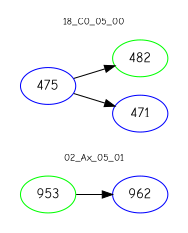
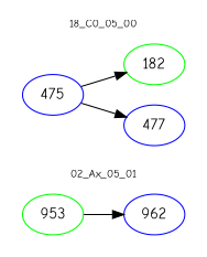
  digraph {
    fontname="Comic Neue"
    rankdir=LR
    node [color=blue fontname="Comic Neue"]
    edge [color=black fontname="Comic Neue"]
    n1 [color=green label=953]
    n2 [label=962]
    n3 [label=475]
-   n4 [label=471]
-   n5 [color=green label=482]
+   n4 [label=477]
+   n5 [color=green label=182]
    subgraph cluster_1 {
      color=white
      fontsize=10
      label="02_Ax_05_01"
      n1
      n2
    }
    subgraph cluster_2 {
      color=white
      fontsize=10
      label="18_C0_05_00"
      n3
      n4
      n5
    }
    n1 -> n2
    n3 -> n4
    n3 -> n5
  }
